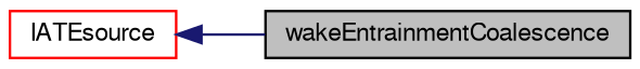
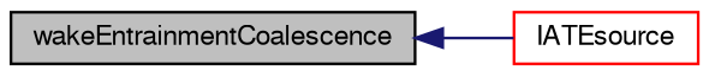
  digraph {
    rankdir=LR
    node [fontname=FreeSans fontsize=10 shape=record]
    n1 [color=black fillcolor=grey75 fontcolor=black height=0.2 label=wakeEntrainmentCoalescence style=filled width=0.4]
    n2 [color=red height=0.2 label=IATEsource width=0.4]
-   n2 -> n1 [color=midnightblue dir=back fontname=FreeSans fontsize=10 labelfontname=FreeSans labelfontsize=10 style=solid]
+   n1 -> n2 [color=midnightblue dir=back fontname=FreeSans fontsize=10 labelfontname=FreeSans labelfontsize=10 style=solid]
  }
